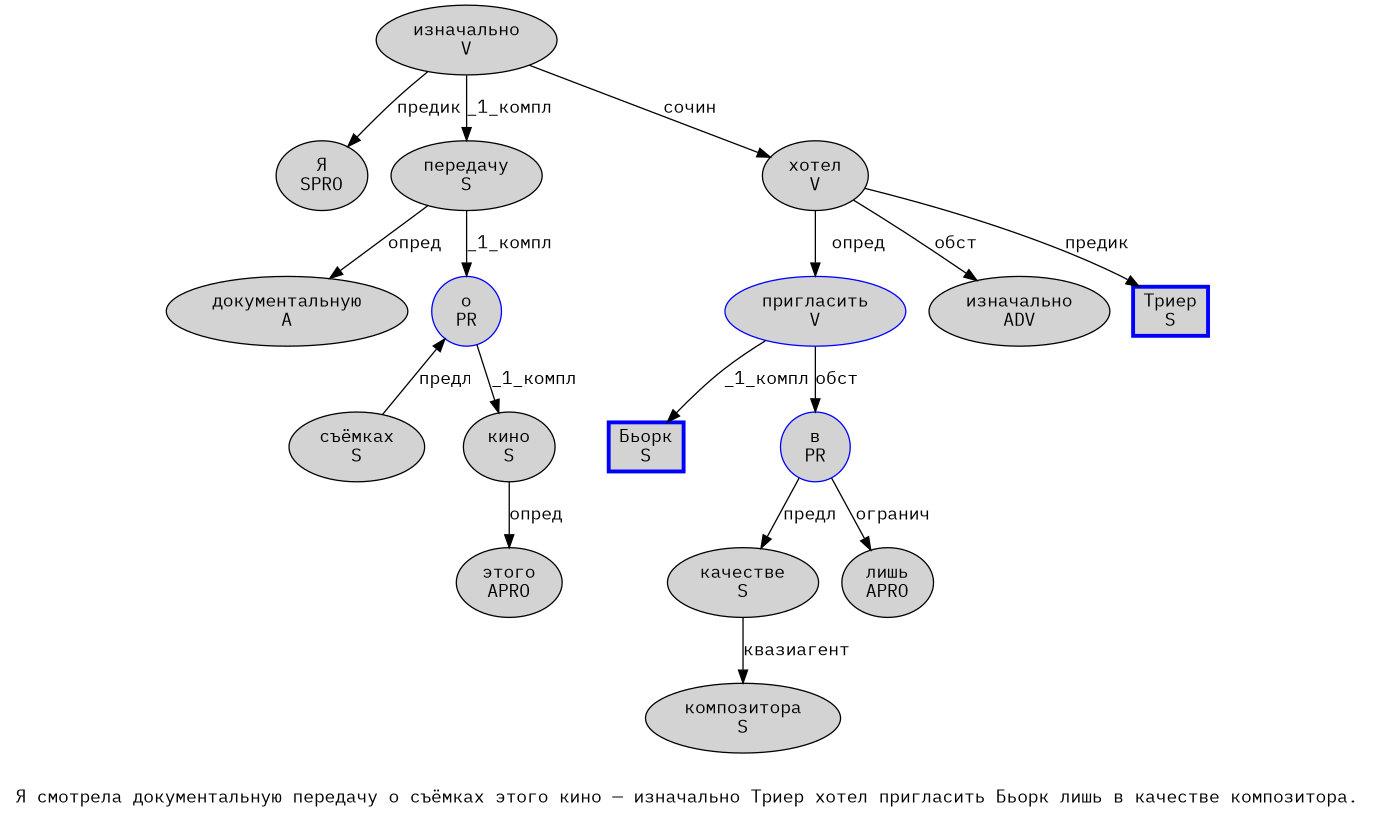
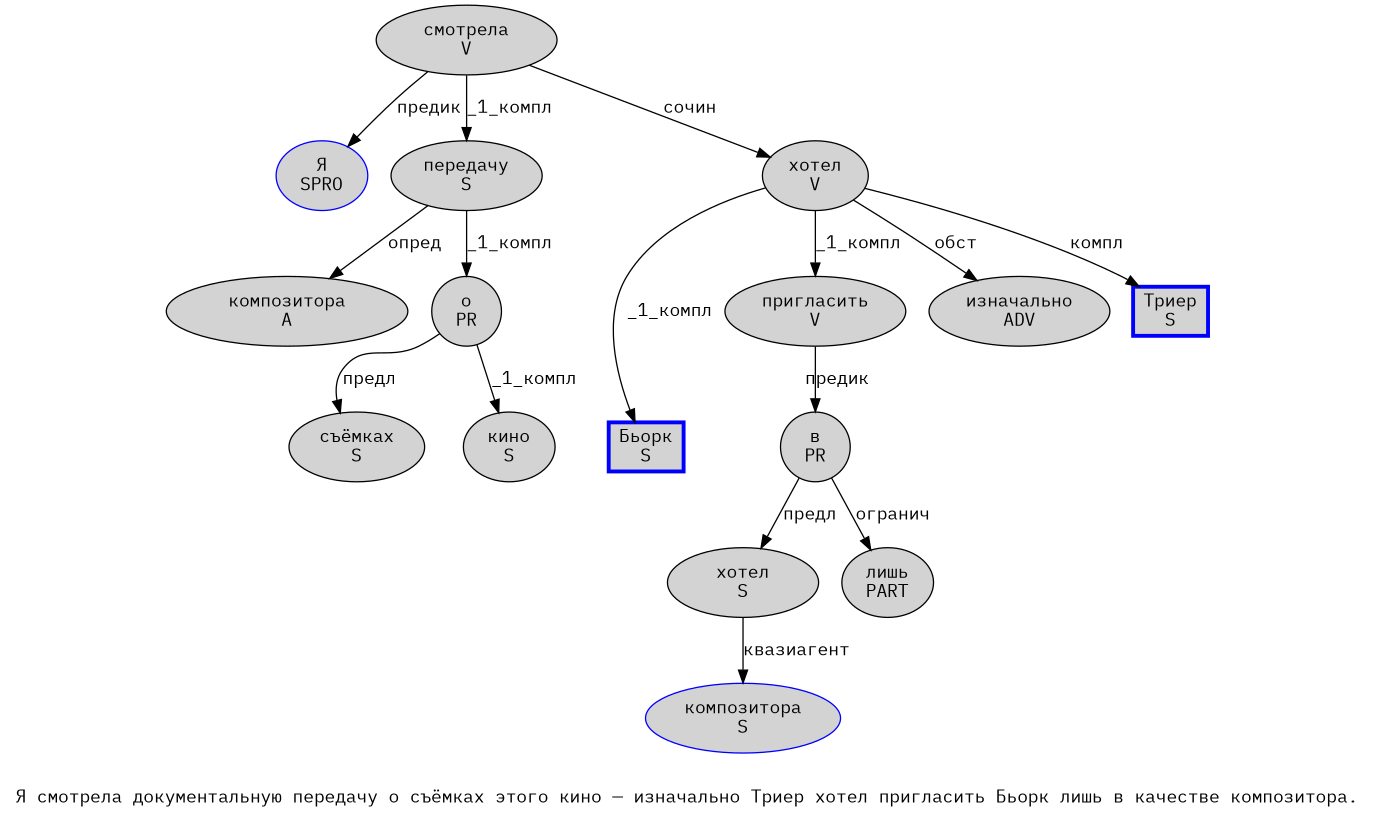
  digraph {
    fontname="IBM Plex Mono"
    label="Я смотрела документальную передачу о съёмках этого кино — изначально Триер хотел пригласить Бьорк лишь в качестве композитора."
    node [fillcolor=lightgray fontname="IBM Plex Mono" penwidth=1 shape=ellipse style=filled]
    edge [fontname="IBM Plex Mono"]
-   n1 [label="Я\nSPRO"]
-   n2 [label="изначально\nV"]
+   n1 [label="Я\nSPRO" color=blue]
+   n2 [label="смотрела\nV"]
    n3 [label="передачу\nS"]
    n4 [label="хотел\nV"]
-   n5 [label="документальную\nA"]
-   n6 [label="о\nPR" color=blue]
+   n5 [label="композитора\nA"]
+   n6 [label="о\nPR"]
    n7 [label="изначально\nADV"]
    n8 [color=blue label="Триер\nS" penwidth=3 shape=box]
-   n9 [label="пригласить\nV" color=blue]
+   n9 [label="пригласить\nV"]
    n10 [label="съёмках\nS"]
    n11 [label="кино\nS"]
-   n12 [label="этого\nAPRO"]
    n13 [color=blue label="Бьорк\nS" penwidth=3 shape=box]
-   n14 [label="в\nPR" color=blue]
-   n15 [label="лишь\nAPRO"]
-   n16 [label="качестве\nS"]
-   n17 [label="композитора\nS"]
+   n14 [label="в\nPR"]
+   n15 [label="лишь\nPART"]
+   n16 [label="хотел\nS"]
+   n17 [label="композитора\nS" color=blue]
    n2 -> n1 [label="предик"]
    n2 -> n3 [label="_1_компл"]
    n2 -> n4 [label="сочин"]
    n3 -> n5 [label="опред"]
    n3 -> n6 [label="_1_компл"]
    n4 -> n7 [label="обст"]
-   n4 -> n8 [label="предик"]
-   n4 -> n9 [label="опред"]
-   n10 -> n6 [label="предл"]
+   n4 -> n8 [label="компл"]
+   n4 -> n9 [label="_1_компл"]
+   n6 -> n10 [label="предл"]
    n6 -> n11 [label="_1_компл"]
-   n9 -> n13 [label="_1_компл"]
-   n9 -> n14 [label="обст"]
-   n11 -> n12 [label="опред"]
+   n4 -> n13 [label="_1_компл"]
+   n9 -> n14 [label="предик"]
    n14 -> n15 [label="огранич"]
    n14 -> n16 [label="предл"]
    n16 -> n17 [label="квазиагент"]
  }
